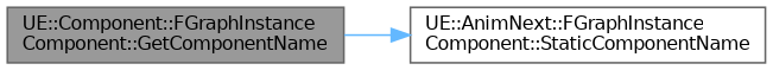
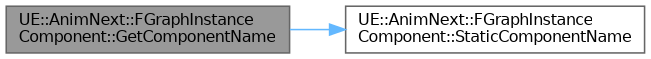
  digraph {
    rankdir=LR
    node [fontname=Helvetica fontsize=10 shape=box style=filled]
-   n1 [color=gray40 fillcolor=grey60 fontcolor=black height=0.2 label="UE::Component::FGraphInstance\lComponent::GetComponentName" width=0.4]
+   n1 [color=gray40 fillcolor=grey60 fontcolor=black height=0.2 label="UE::AnimNext::FGraphInstance\lComponent::GetComponentName" width=0.4]
    n2 [color=grey40 fillcolor=white height=0.2 label="UE::AnimNext::FGraphInstance\lComponent::StaticComponentName" width=0.4]
    n1 -> n2 [color=steelblue1 fontname=Helvetica fontsize=10 labelfontname=Helvetica labelfontsize=10 style=solid]
  }
